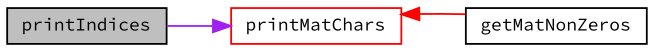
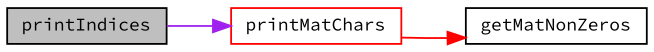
  digraph {
    fontname="Source Code Pro"
    rankdir=LR
    node [color=black fontname="Source Code Pro" fontsize=10 shape=record]
    edge [fontname="Source Code Pro" fontsize=10 labelfontname=Helvetica labelfontsize=10 style=solid]
    n1 [fillcolor=grey75 fontcolor=black height=0.2 label=printIndices style=filled width=0.4]
    n2 [color=red height=0.2 label=printMatChars width=0.4]
    n3 [height=0.2 label=getMatNonZeros width=0.4]
    n1 -> n2 [color=purple]
-   n3 -> n2 [color=red]
+   n2 -> n3 [color=red]
  }
